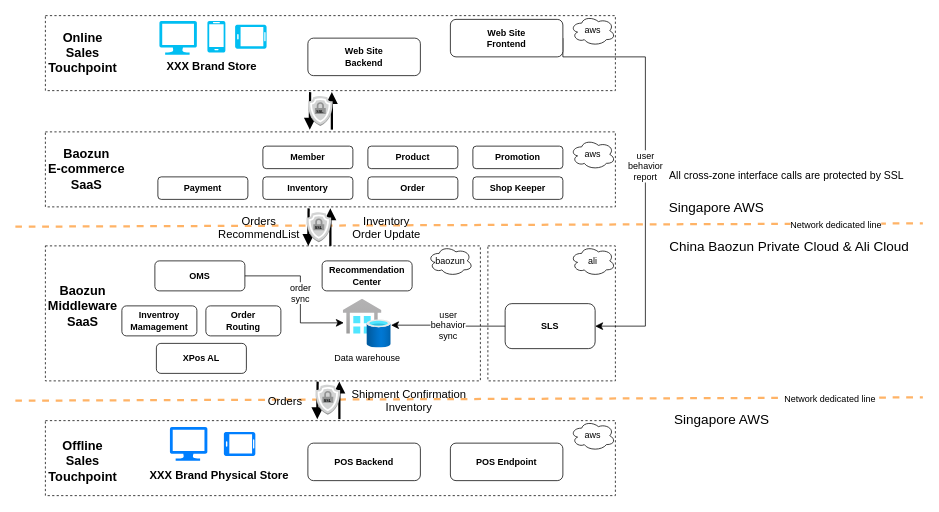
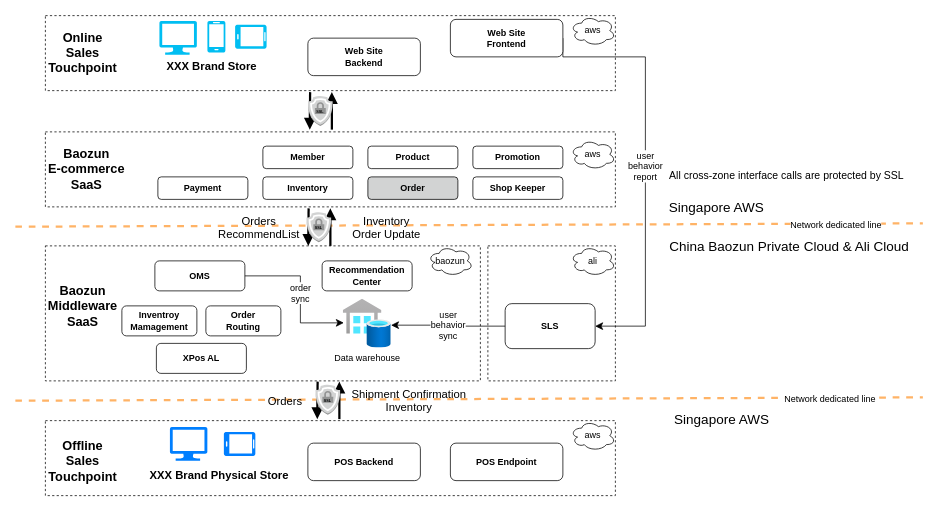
  <mxCell id="0" />
  <mxCell id="1" parent="0" />
  <mxCell id="2" value="" style="rounded=0;whiteSpace=wrap;html=1;dashed=1;" vertex="1" parent="1"><mxGeometry y="560" width="760" height="100" as="geometry" x="60" /></mxCell>
  <mxCell id="3" value="" style="rounded=0;whiteSpace=wrap;html=1;dashed=1;" vertex="1" parent="1"><mxGeometry y="327" width="580" height="180" as="geometry" x="60" /></mxCell>
  <mxCell id="4" value="" style="rounded=0;whiteSpace=wrap;html=1;dashed=1;" vertex="1" parent="1"><mxGeometry y="20" width="760" height="100" as="geometry" x="60" /></mxCell>
  <mxCell id="5" value="aws" style="ellipse;shape=cloud;whiteSpace=wrap;html=1;" vertex="1" parent="1"><mxGeometry x="760" y="20" width="60" height="40" as="geometry" /></mxCell>
  <mxCell id="6" value="" style="rounded=0;whiteSpace=wrap;html=1;dashed=1;" vertex="1" parent="1"><mxGeometry y="175" width="760" height="100" as="geometry" x="60" /></mxCell>
  <mxCell id="7" value="&lt;div&gt;baozun&lt;/div&gt;" style="ellipse;shape=cloud;whiteSpace=wrap;html=1;" vertex="1" parent="1"><mxGeometry x="570" y="327" width="60" height="40" as="geometry" /></mxCell>
  <mxCell id="8" value="" style="endArrow=none;dashed=1;html=1;rounded=0;fontSize=12;startSize=8;endSize=8;curved=1;strokeWidth=3;strokeColor=#FFB366;" edge="1" parent="1"><mxGeometry width="50" height="50" relative="1" as="geometry"><mxPoint x="20" y="301.41" as="sourcePoint" /><mxPoint x="1230" y="297" as="targetPoint" /></mxGeometry></mxCell>
  <mxCell id="9" value="Network dedicated line" style="edgeLabel;html=1;align=center;verticalAlign=middle;resizable=0;points=[];fontSize=12;" vertex="1" connectable="0" parent="8"><mxGeometry x="0.807" y="-1" relative="1" as="geometry"><mxPoint x="1" as="offset" /></mxGeometry></mxCell>
  <mxCell id="10" value="OMS" style="rounded=1;whiteSpace=wrap;html=1;fontStyle=1" vertex="1" parent="1"><mxGeometry x="206" y="347" width="120" height="40" as="geometry" /></mxCell>
  <mxCell id="11" value="aws" style="ellipse;shape=cloud;whiteSpace=wrap;html=1;" vertex="1" parent="1"><mxGeometry x="760" y="185" width="60" height="40" as="geometry" /></mxCell>
  <mxCell id="12" value="XPos AL" style="rounded=1;whiteSpace=wrap;html=1;fontStyle=1" vertex="1" parent="1"><mxGeometry x="208" y="457" width="120" height="40" as="geometry" /></mxCell>
  <mxCell id="13" value="" style="rounded=0;whiteSpace=wrap;html=1;dashed=1;" vertex="1" parent="1"><mxGeometry x="650" y="327" width="170" height="180" as="geometry" /></mxCell>
  <mxCell id="14" value="SLS" style="rounded=1;whiteSpace=wrap;html=1;fontStyle=1" vertex="1" parent="1"><mxGeometry x="673" y="404" width="120" height="60" as="geometry" /></mxCell>
  <mxCell id="15" value="ali" style="ellipse;shape=cloud;whiteSpace=wrap;html=1;" vertex="1" parent="1"><mxGeometry x="760" y="327" width="60" height="40" as="geometry" /></mxCell>
  <mxCell id="16" value="&lt;div&gt;Recommendation&lt;/div&gt;&lt;div&gt;Center&lt;/div&gt;" style="rounded=1;whiteSpace=wrap;html=1;fontStyle=1" vertex="1" parent="1"><mxGeometry x="429" y="347" width="120" height="40" as="geometry" /></mxCell>
  <mxCell id="17" value="Member" style="rounded=1;whiteSpace=wrap;html=1;fontStyle=1" vertex="1" parent="1"><mxGeometry x="350" y="194" width="120" height="30" as="geometry" /></mxCell>
  <mxCell id="18" value="Product" style="rounded=1;whiteSpace=wrap;html=1;fontStyle=1" vertex="1" parent="1"><mxGeometry x="490" y="194" width="120" height="30" as="geometry" /></mxCell>
  <mxCell id="19" value="Promotion" style="rounded=1;whiteSpace=wrap;html=1;fontStyle=1" vertex="1" parent="1"><mxGeometry x="630" y="194" width="120" height="30" as="geometry" /></mxCell>
  <mxCell id="20" value="Inventory" style="rounded=1;whiteSpace=wrap;html=1;fontStyle=1" vertex="1" parent="1"><mxGeometry x="350" y="235" width="120" height="30" as="geometry" /></mxCell>
  <mxCell id="21" value="Shop Keeper" style="rounded=1;whiteSpace=wrap;html=1;fontStyle=1" vertex="1" parent="1"><mxGeometry x="630" y="235" width="120" height="30" as="geometry" /></mxCell>
- <mxCell id="22" value="Order" style="rounded=1;whiteSpace=wrap;html=1;fontStyle=1" vertex="1" parent="1"><mxGeometry x="490" y="235" width="120" height="30" as="geometry" /></mxCell>
+ <mxCell id="22" value="Order" style="rounded=1;whiteSpace=wrap;html=1;fontStyle=1;fillColor=#d2d3d3;" vertex="1" parent="1"><mxGeometry x="490" y="235" width="120" height="30" as="geometry" /></mxCell>
  <mxCell id="23" value="Payment" style="rounded=1;whiteSpace=wrap;html=1;fontStyle=1" vertex="1" parent="1"><mxGeometry x="210" y="235" width="120" height="30" as="geometry" /></mxCell>
  <mxCell id="24" value="&lt;div&gt;Web Site&lt;/div&gt;&lt;div&gt;Backend&lt;/div&gt;" style="rounded=1;whiteSpace=wrap;html=1;fontStyle=1" vertex="1" parent="1"><mxGeometry x="410" y="50" width="150" height="50" as="geometry" /></mxCell>
  <mxCell id="25" value="" style="endArrow=block;html=1;rounded=0;fontSize=12;startSize=8;endSize=8;curved=1;endFill=1;strokeWidth=3;" edge="1" parent="1"><mxGeometry width="50" height="50" relative="1" as="geometry"><mxPoint x="411" y="277" as="sourcePoint" /><mxPoint x="410.5" y="327" as="targetPoint" /></mxGeometry></mxCell>
  <mxCell id="26" value="" style="endArrow=none;html=1;rounded=0;fontSize=12;startSize=8;endSize=8;curved=1;startArrow=block;startFill=1;strokeWidth=3;" edge="1" parent="1"><mxGeometry width="50" height="50" relative="1" as="geometry"><mxPoint x="440" y="277" as="sourcePoint" /><mxPoint x="440" y="327" as="targetPoint" /></mxGeometry></mxCell>
  <mxCell id="27" value="&lt;div&gt;user&lt;/div&gt;&lt;div&gt;behavior&lt;/div&gt;&lt;div&gt;report&lt;/div&gt;" style="rounded=0;orthogonalLoop=1;jettySize=auto;html=1;exitX=1;exitY=0.5;exitDx=0;exitDy=0;entryX=1;entryY=0.5;entryDx=0;entryDy=0;fontSize=12;startSize=8;endSize=8;edgeStyle=orthogonalEdgeStyle;" edge="1" parent="1" source="28" target="14"><mxGeometry relative="1" as="geometry"><Array as="points"><mxPoint x="860" y="75" /><mxPoint x="860" y="434" /></Array></mxGeometry></mxCell>
  <mxCell id="28" value="&lt;div&gt;Web Site&lt;/div&gt;&lt;div&gt;Frontend&lt;/div&gt;" style="rounded=1;whiteSpace=wrap;html=1;fontStyle=1" vertex="1" parent="1"><mxGeometry x="600" y="25" width="150" height="50" as="geometry" /></mxCell>
  <mxCell id="29" value="&lt;div&gt;Baozun&lt;/div&gt;&lt;div&gt;E-commerce&lt;/div&gt;&lt;div&gt;SaaS&lt;/div&gt;" style="text;html=1;align=center;verticalAlign=middle;whiteSpace=wrap;rounded=0;fontSize=17;fontStyle=1" vertex="1" parent="1"><mxGeometry y="200" width="110" height="50" as="geometry" x="60" /></mxCell>
  <mxCell id="30" value="&lt;div&gt;Baozun&lt;/div&gt;&lt;div&gt;Middleware&lt;/div&gt;&lt;div&gt;SaaS&lt;/div&gt;" style="text;html=1;align=center;verticalAlign=middle;whiteSpace=wrap;rounded=0;fontSize=17;fontStyle=1" vertex="1" parent="1"><mxGeometry y="383" width="100" height="50" as="geometry" x="60" /></mxCell>
  <mxCell id="31" value="&lt;div&gt;Inventroy&lt;/div&gt;&lt;div&gt;Mamagement&lt;/div&gt;" style="rounded=1;whiteSpace=wrap;html=1;fontStyle=1" vertex="1" parent="1"><mxGeometry x="162" y="407" width="100" height="40" as="geometry" /></mxCell>
  <mxCell id="32" value="&lt;div&gt;Order&lt;/div&gt;&lt;div&gt;Routing&lt;/div&gt;" style="rounded=1;whiteSpace=wrap;html=1;fontStyle=1" vertex="1" parent="1"><mxGeometry x="274" y="407" width="100" height="40" as="geometry" /></mxCell>
  <mxCell id="33" value="" style="group" vertex="1" connectable="0" parent="1"><mxGeometry x="408" y="282" width="33" height="40" as="geometry" /></mxCell>
  <mxCell id="34" value="" style="outlineConnect=0;dashed=0;verticalLabelPosition=bottom;verticalAlign=top;align=center;html=1;shape=mxgraph.aws3.ssl_padlock;fillColor=#D2D3D3;gradientColor=none;" vertex="1" parent="33"><mxGeometry width="33" height="40" as="geometry" /></mxCell>
  <mxCell id="35" value="SSL" style="text;html=1;align=center;verticalAlign=middle;whiteSpace=wrap;rounded=0;fontSize=5;fontStyle=1" vertex="1" parent="33"><mxGeometry x="11" y="15" width="11" height="10" as="geometry" /></mxCell>
  <mxCell id="36" value="&lt;div&gt;Online&lt;/div&gt;&lt;div&gt;Sales&lt;/div&gt;&lt;div&gt;Touchpoint&lt;/div&gt;" style="text;html=1;align=center;verticalAlign=middle;whiteSpace=wrap;rounded=0;fontSize=17;fontStyle=1" vertex="1" parent="1"><mxGeometry y="45" width="100" height="50" as="geometry" x="60" /></mxCell>
  <mxCell id="37" value="Data warehouse" style="image;aspect=fixed;html=1;points=[];align=center;fontSize=12;image=img/lib/azure2/databases/SQL_Data_Warehouses.svg;" vertex="1" parent="1"><mxGeometry x="457" y="398" width="64" height="65" as="geometry" /></mxCell>
  <mxCell id="38" value="&lt;div&gt;user&lt;/div&gt;&lt;div&gt;behavior&lt;/div&gt;&lt;div&gt;sync&lt;/div&gt;" style="edgeStyle=orthogonalEdgeStyle;rounded=0;orthogonalLoop=1;jettySize=auto;html=1;exitX=0;exitY=0.5;exitDx=0;exitDy=0;entryX=0.998;entryY=0.534;entryDx=0;entryDy=0;entryPerimeter=0;fontSize=12;startSize=8;endSize=8;" edge="1" parent="1" source="14" target="37"><mxGeometry relative="1" as="geometry" /></mxCell>
  <mxCell id="39" value="&lt;div&gt;order&lt;/div&gt;&lt;div&gt;sync&lt;/div&gt;" style="rounded=0;orthogonalLoop=1;jettySize=auto;html=1;exitX=1;exitY=0.5;exitDx=0;exitDy=0;fontSize=12;startSize=8;endSize=8;edgeStyle=orthogonalEdgeStyle;entryX=0.015;entryY=0.487;entryDx=0;entryDy=0;entryPerimeter=0;" edge="1" parent="1" source="10" target="37"><mxGeometry relative="1" as="geometry"><Array as="points"><mxPoint x="400" y="367" /><mxPoint x="400" y="430" /></Array></mxGeometry></mxCell>
  <mxCell id="40" value="" style="endArrow=block;html=1;rounded=0;fontSize=12;startSize=8;endSize=8;curved=1;endFill=1;strokeWidth=3;" edge="1" parent="1"><mxGeometry width="50" height="50" relative="1" as="geometry"><mxPoint x="413" y="122" as="sourcePoint" /><mxPoint x="412.5" y="172" as="targetPoint" /></mxGeometry></mxCell>
  <mxCell id="41" value="" style="endArrow=none;html=1;rounded=0;fontSize=12;startSize=8;endSize=8;curved=1;startArrow=block;startFill=1;strokeWidth=3;" edge="1" parent="1"><mxGeometry width="50" height="50" relative="1" as="geometry"><mxPoint x="442" y="122" as="sourcePoint" /><mxPoint x="442" y="172" as="targetPoint" /></mxGeometry></mxCell>
  <mxCell id="42" value="" style="group;fontStyle=1" vertex="1" connectable="0" parent="1"><mxGeometry x="410" y="127" width="33" height="40" as="geometry" /></mxCell>
  <mxCell id="43" value="" style="outlineConnect=0;dashed=0;verticalLabelPosition=bottom;verticalAlign=top;align=center;html=1;shape=mxgraph.aws3.ssl_padlock;fillColor=#D2D3D3;gradientColor=none;" vertex="1" parent="42"><mxGeometry width="33" height="40" as="geometry" /></mxCell>
  <mxCell id="44" value="SSL" style="text;html=1;align=center;verticalAlign=middle;whiteSpace=wrap;rounded=0;fontSize=5;fontStyle=1" vertex="1" parent="42"><mxGeometry x="11" y="15" width="11" height="10" as="geometry" /></mxCell>
  <mxCell id="45" value="&lt;div&gt;Orders&lt;/div&gt;&lt;div&gt;RecommendList&lt;/div&gt;" style="text;html=1;align=center;verticalAlign=middle;whiteSpace=wrap;rounded=0;fontSize=15;" vertex="1" parent="1"><mxGeometry x="280" y="287" width="130" height="30" as="geometry" /></mxCell>
  <mxCell id="46" value="&lt;div&gt;Inventory&lt;/div&gt;&lt;div&gt;Order Update&lt;/div&gt;" style="text;html=1;align=center;verticalAlign=middle;whiteSpace=wrap;rounded=0;fontSize=15;" vertex="1" parent="1"><mxGeometry x="450" y="287" width="130" height="30" as="geometry" /></mxCell>
  <mxCell id="47" value="POS Backend" style="rounded=1;whiteSpace=wrap;html=1;fontStyle=1" vertex="1" parent="1"><mxGeometry x="410" y="590" width="150" height="50" as="geometry" /></mxCell>
  <mxCell id="48" value="Singapore AWS" style="text;html=1;align=center;verticalAlign=middle;whiteSpace=wrap;rounded=0;fontSize=18;" vertex="1" parent="1"><mxGeometry x="880" y="257" width="150" height="38" as="geometry" /></mxCell>
  <mxCell id="49" value="China Baozun Private Cloud &amp;amp; Ali Cloud" style="text;html=1;align=center;verticalAlign=middle;whiteSpace=wrap;rounded=0;fontSize=18;" vertex="1" parent="1"><mxGeometry x="887" y="309" width="330" height="38" as="geometry" /></mxCell>
  <mxCell id="50" value="All cross-zone interface calls are protected by SSL" style="text;html=1;align=center;verticalAlign=middle;whiteSpace=wrap;rounded=0;fontSize=14;" vertex="1" parent="1"><mxGeometry x="887" y="219" width="323" height="28" as="geometry" /></mxCell>
  <mxCell id="51" value="" style="endArrow=none;dashed=1;html=1;rounded=0;fontSize=12;startSize=8;endSize=8;curved=1;strokeWidth=3;strokeColor=#FFB366;" edge="1" parent="1"><mxGeometry width="50" height="50" relative="1" as="geometry"><mxPoint x="20" y="533.41" as="sourcePoint" /><mxPoint x="1230" y="529" as="targetPoint" /></mxGeometry></mxCell>
  <mxCell id="52" value="Network dedicated line" style="edgeLabel;html=1;align=center;verticalAlign=middle;resizable=0;points=[];fontSize=12;" vertex="1" connectable="0" parent="51"><mxGeometry x="0.793" y="-1" relative="1" as="geometry"><mxPoint x="1" as="offset" /></mxGeometry></mxCell>
  <mxCell id="53" value="" style="endArrow=block;html=1;rounded=0;fontSize=12;startSize=8;endSize=8;curved=1;endFill=1;strokeWidth=3;" edge="1" parent="1"><mxGeometry width="50" height="50" relative="1" as="geometry"><mxPoint x="423" y="508" as="sourcePoint" /><mxPoint x="422.5" y="558" as="targetPoint" /></mxGeometry></mxCell>
  <mxCell id="54" value="" style="endArrow=none;html=1;rounded=0;fontSize=12;startSize=8;endSize=8;curved=1;startArrow=block;startFill=1;strokeWidth=3;" edge="1" parent="1"><mxGeometry width="50" height="50" relative="1" as="geometry"><mxPoint x="452" y="508" as="sourcePoint" /><mxPoint x="452" y="558" as="targetPoint" /></mxGeometry></mxCell>
  <mxCell id="55" value="" style="group" vertex="1" connectable="0" parent="1"><mxGeometry x="420" y="512" width="33" height="40" as="geometry" /></mxCell>
  <mxCell id="56" value="" style="outlineConnect=0;dashed=0;verticalLabelPosition=bottom;verticalAlign=top;align=center;html=1;shape=mxgraph.aws3.ssl_padlock;fillColor=#D2D3D3;gradientColor=none;" vertex="1" parent="55"><mxGeometry width="33" height="40" as="geometry" /></mxCell>
  <mxCell id="57" value="SSL" style="text;html=1;align=center;verticalAlign=middle;whiteSpace=wrap;rounded=0;fontSize=5;fontStyle=1" vertex="1" parent="55"><mxGeometry x="11" y="16" width="11" height="10" as="geometry" /></mxCell>
  <mxCell id="58" value="&lt;div&gt;Orders&lt;/div&gt;" style="text;html=1;align=center;verticalAlign=middle;whiteSpace=wrap;rounded=0;fontSize=15;" vertex="1" parent="1"><mxGeometry x="350" y="518" width="60" height="30" as="geometry" /></mxCell>
  <mxCell id="59" value="&lt;div&gt;Shipment Confirmation&lt;/div&gt;&lt;div&gt;Inventory&lt;/div&gt;" style="text;html=1;align=center;verticalAlign=middle;whiteSpace=wrap;rounded=0;fontSize=15;" vertex="1" parent="1"><mxGeometry x="460" y="518" width="170" height="30" as="geometry" /></mxCell>
  <mxCell id="60" value="POS Endpoint" style="rounded=1;whiteSpace=wrap;html=1;fontStyle=1" vertex="1" parent="1"><mxGeometry x="600" y="590" width="150" height="50" as="geometry" /></mxCell>
  <mxCell id="61" value="&lt;div&gt;Offline&lt;/div&gt;&lt;div&gt;Sales&lt;/div&gt;&lt;div&gt;Touchpoint&lt;/div&gt;" style="text;html=1;align=center;verticalAlign=middle;whiteSpace=wrap;rounded=0;fontSize=17;fontStyle=1" vertex="1" parent="1"><mxGeometry y="590" width="100" height="50" as="geometry" x="60" /></mxCell>
  <mxCell id="62" value="Singapore AWS" style="text;html=1;align=center;verticalAlign=middle;whiteSpace=wrap;rounded=0;fontSize=18;" vertex="1" parent="1"><mxGeometry x="887" y="540" width="150" height="38" as="geometry" /></mxCell>
  <mxCell id="63" value="aws" style="ellipse;shape=cloud;whiteSpace=wrap;html=1;" vertex="1" parent="1"><mxGeometry x="760" y="560" width="60" height="40" as="geometry" /></mxCell>
  <mxCell id="64" value="" style="verticalLabelPosition=bottom;html=1;verticalAlign=top;align=center;strokeColor=none;fillColor=#00BEF2;shape=mxgraph.azure.mobile;pointerEvents=1;" vertex="1" parent="1"><mxGeometry x="276" y="27" width="24" height="42" as="geometry" /></mxCell>
  <mxCell id="65" value="" style="verticalLabelPosition=bottom;html=1;verticalAlign=top;align=center;strokeColor=none;fillColor=#00BEF2;shape=mxgraph.azure.computer;pointerEvents=1;" vertex="1" parent="1"><mxGeometry x="212" y="27" width="50" height="45" as="geometry" /></mxCell>
  <mxCell id="66" value="XXX Brand Store" style="text;html=1;align=center;verticalAlign=middle;whiteSpace=wrap;rounded=0;fontSize=15;fontStyle=1" vertex="1" parent="1"><mxGeometry x="214" y="72" width="136" height="30" as="geometry" /></mxCell>
  <mxCell id="67" value="" style="verticalLabelPosition=bottom;html=1;verticalAlign=top;align=center;strokeColor=none;fillColor=#00BEF2;shape=mxgraph.azure.mobile;pointerEvents=1;rotation=90;" vertex="1" parent="1"><mxGeometry x="318" y="27" width="32" height="42" as="geometry" /></mxCell>
  <mxCell id="68" value="" style="verticalLabelPosition=bottom;html=1;verticalAlign=top;align=center;strokeColor=none;fillColor=#007FFF;shape=mxgraph.azure.computer;pointerEvents=1;" vertex="1" parent="1"><mxGeometry x="226" y="568.5" width="50" height="45" as="geometry" /></mxCell>
  <mxCell id="69" value="XXX Brand Physical Store" style="text;html=1;align=center;verticalAlign=middle;whiteSpace=wrap;rounded=0;fontSize=15;fontStyle=1" vertex="1" parent="1"><mxGeometry x="194" y="617" width="196" height="30" as="geometry" /></mxCell>
  <mxCell id="70" value="" style="verticalLabelPosition=bottom;html=1;verticalAlign=top;align=center;strokeColor=none;fillColor=#007FFF;shape=mxgraph.azure.mobile;pointerEvents=1;rotation=90;" vertex="1" parent="1"><mxGeometry x="303" y="570" width="32" height="42" as="geometry" /></mxCell>
